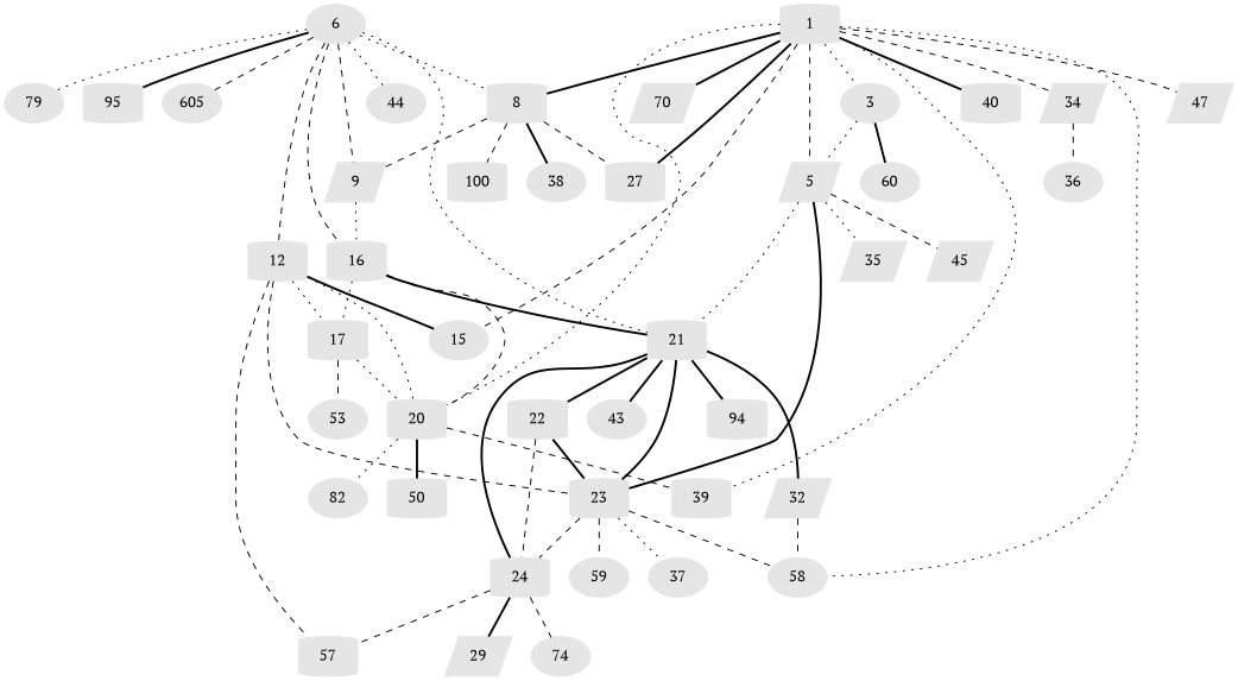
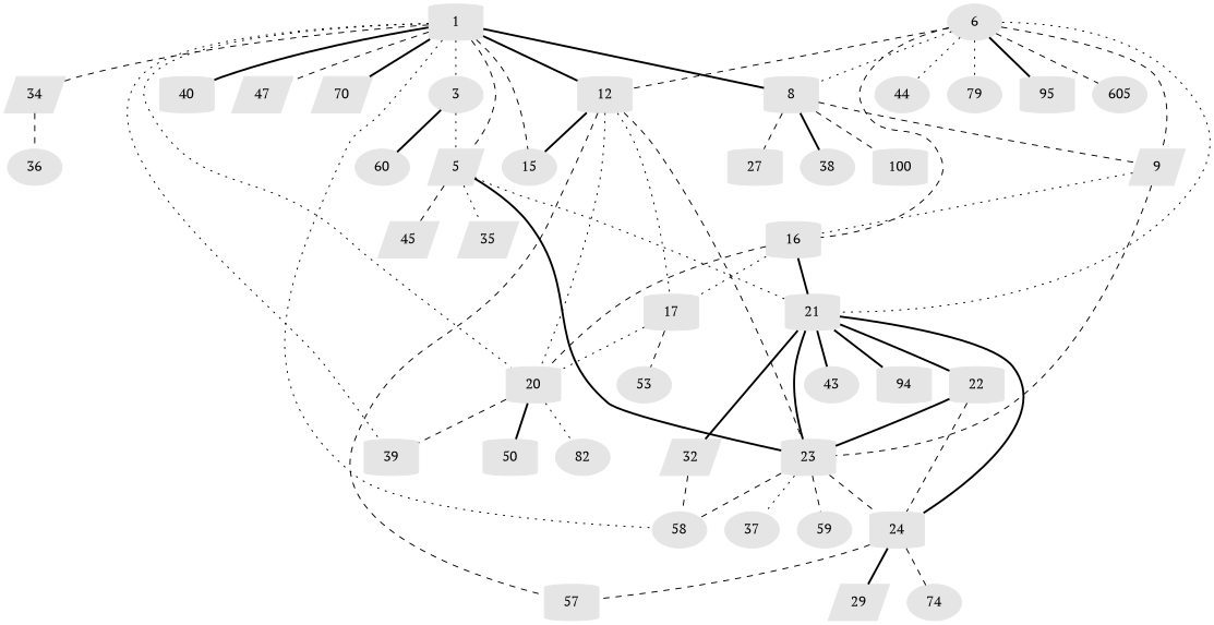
  graph {
    fontname="PT Serif"
    node [color=gray90 fontname="PT Serif" shape=cylinder style=filled]
    edge [fontname="PT Serif" style=dashed]
    1 [super="+51+2"]
    3 [shape=ellipse super="+30"]
    5 [shape=parallelogram super="+75+90+67+66+42"]
    8
    12 [super="+14+13"]
    15 [shape=ellipse super="+63+61+71"]
    20
    34 [shape=parallelogram]
    39
    40
    47 [shape=parallelogram]
    58 [shape=ellipse]
    70 [shape=parallelogram]
    60 [shape=ellipse]
    21
    23 [super="+25+106"]
    35 [shape=parallelogram super="+96"]
    45 [shape=parallelogram super="+55"]
    9 [shape=parallelogram]
    27
    38 [shape=ellipse super="+64"]
    100
    17 [super="+19"]
    57 [super="+86"]
    50
    82 [shape=ellipse]
    36 [shape=ellipse]
    32 [shape=parallelogram]
    22
    24
    43 [shape=ellipse]
    94
    37 [shape=ellipse]
    59 [shape=ellipse]
    6 [shape=ellipse super="+7"]
    16 [super="+18+110"]
    44 [shape=ellipse super="+98"]
    79 [shape=ellipse super="+92"]
    95 [super="+103"]
    n40 [label=605 shape=ellipse]
    53 [shape=ellipse]
    29 [shape=parallelogram]
    74 [shape=ellipse]
    1 -- 3 [style=dotted weight=3]
    1 -- 5 [weight=3]
    1 -- 8 [style=bold]
-   1 -- 27 [style=bold weight=3]
+   1 -- 12 [style=bold weight=3]
    1 -- 15
    1 -- 20 [style=dotted]
    1 -- 34
    1 -- 39 [style=dotted]
    1 -- 40 [style=bold]
    1 -- 47
    1 -- 58 [style=dotted]
    1 -- 70 [style=bold]
    3 -- 5 [style=dotted]
    3 -- 60 [style=bold]
    5 -- 21 [style=dotted]
    5 -- 23 [style=bold]
    5 -- 35 [style=dotted]
    5 -- 45
    8 -- 9
    8 -- 27
    8 -- 38 [style=bold]
    8 -- 100
    12 -- 15 [style=bold weight=3]
    12 -- 20 [style=dotted]
    12 -- 23
    12 -- 17 [style=dotted]
    12 -- 57
    20 -- 39
    20 -- 50 [style=bold]
    20 -- 82 [style=dotted]
    34 -- 36
    21 -- 23 [style=bold weight=2]
    21 -- 32 [style=bold]
    21 -- 22 [style=bold]
    21 -- 24 [style=bold]
    21 -- 43 [style=bold]
    21 -- 94 [style=bold]
    23 -- 58
    23 -- 24 [weight=2]
    23 -- 37 [style=dotted]
    23 -- 59
+   9 -- 23
    9 -- 16 [style=dotted]
    17 -- 20 [style=dotted weight=2]
    17 -- 53
    32 -- 58
    22 -- 23 [style=bold weight=2]
    22 -- 24
    24 -- 57
    24 -- 29 [style=bold]
    24 -- 74
    6 -- 8 [style=dotted weight=3]
    6 -- 12
    6 -- 21 [style=dotted]
    6 -- 9 [weight=3]
    6 -- 16
    6 -- 44 [style=dotted]
    6 -- 79 [style=dotted]
    6 -- 95 [style=bold]
    6 -- n40
    16 -- 20 [weight=2]
    16 -- 21 [style=bold]
    16 -- 17 [style=dotted weight=4]
  }
